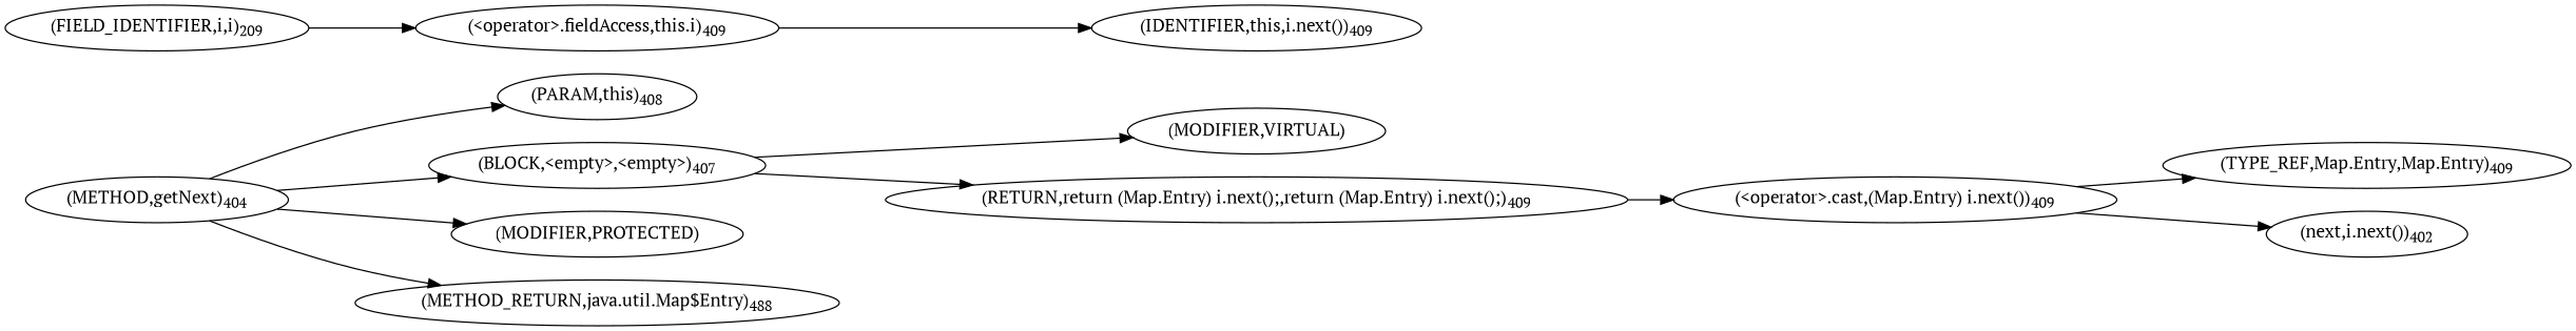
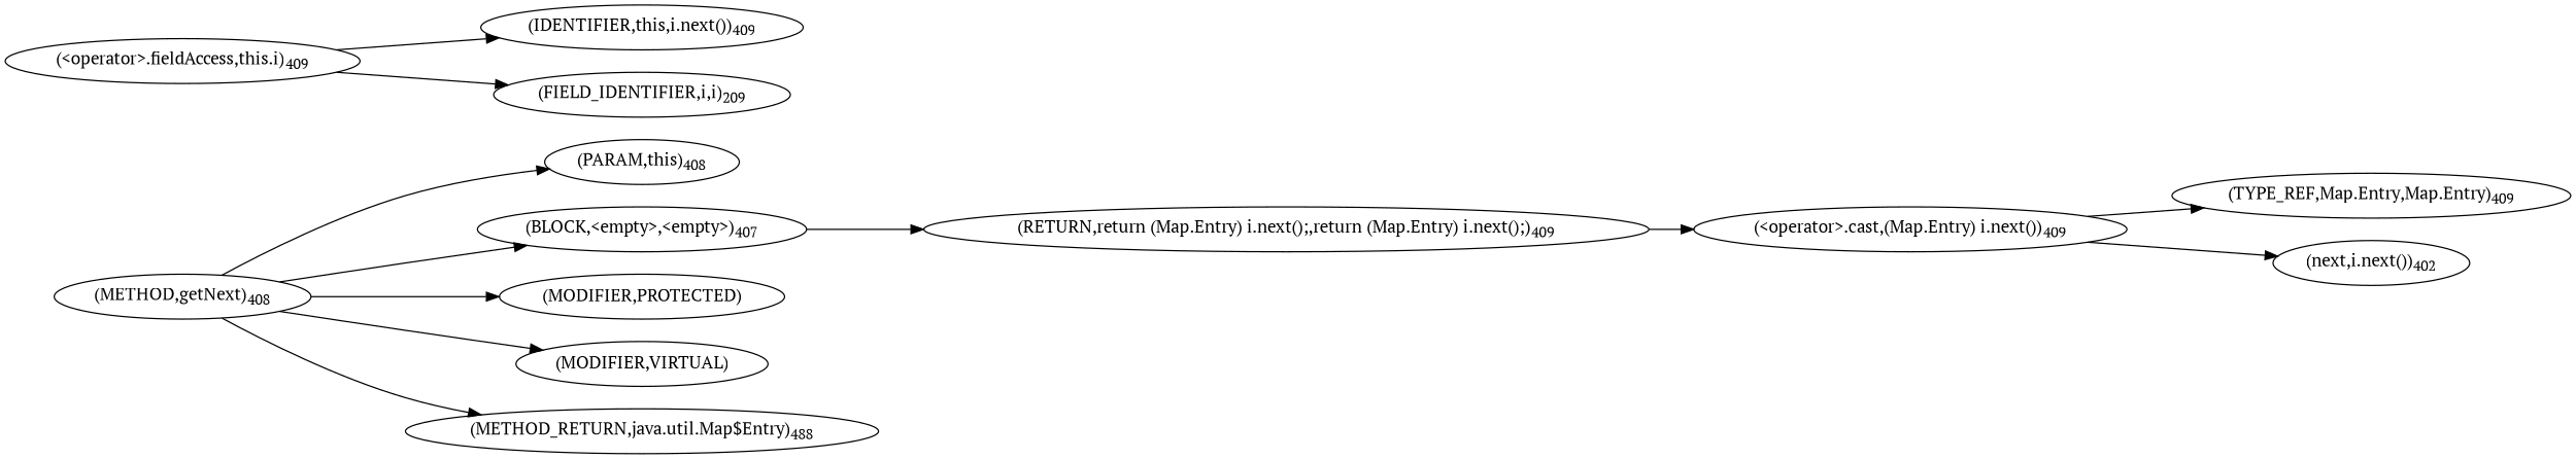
  digraph {
    fontname="PT Serif"
    rankdir=LR
    node [fontname="PT Serif"]
    edge [fontname="PT Serif"]
-   n1 [label=<(METHOD,getNext)<SUB>404</SUB>>]
+   n1 [label=<(METHOD,getNext)<SUB>408</SUB>>]
    n2 [label=<(PARAM,this)<SUB>408</SUB>>]
    n3 [label=<(BLOCK,&lt;empty&gt;,&lt;empty&gt;)<SUB>407</SUB>>]
    n4 [label=<(MODIFIER,PROTECTED)>]
    n5 [label=<(MODIFIER,VIRTUAL)>]
    n6 [label=<(METHOD_RETURN,java.util.Map$Entry)<SUB>488</SUB>>]
    n7 [label=<(RETURN,return (Map.Entry) i.next();,return (Map.Entry) i.next();)<SUB>409</SUB>>]
    n8 [label=<(&lt;operator&gt;.cast,(Map.Entry) i.next())<SUB>409</SUB>>]
    n9 [label=<(TYPE_REF,Map.Entry,Map.Entry)<SUB>409</SUB>>]
    n10 [label=<(next,i.next())<SUB>402</SUB>>]
    n11 [label=<(&lt;operator&gt;.fieldAccess,this.i)<SUB>409</SUB>>]
    n12 [label=<(IDENTIFIER,this,i.next())<SUB>409</SUB>>]
    n13 [label=<(FIELD_IDENTIFIER,i,i)<SUB>209</SUB>>]
    n1 -> n2
    n1 -> n3
    n1 -> n4
-   n3 -> n5
+   n1 -> n5
    n1 -> n6
    n3 -> n7
    n7 -> n8
    n8 -> n9
    n8 -> n10
    n11 -> n12
-   n13 -> n11
+   n11 -> n13
  }
